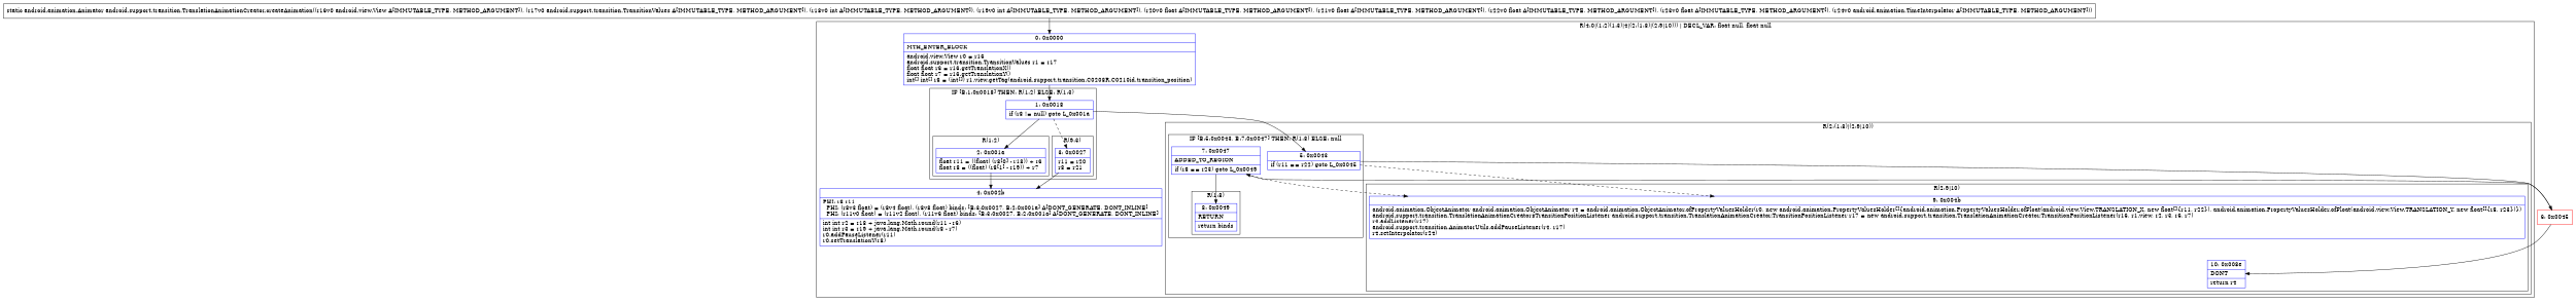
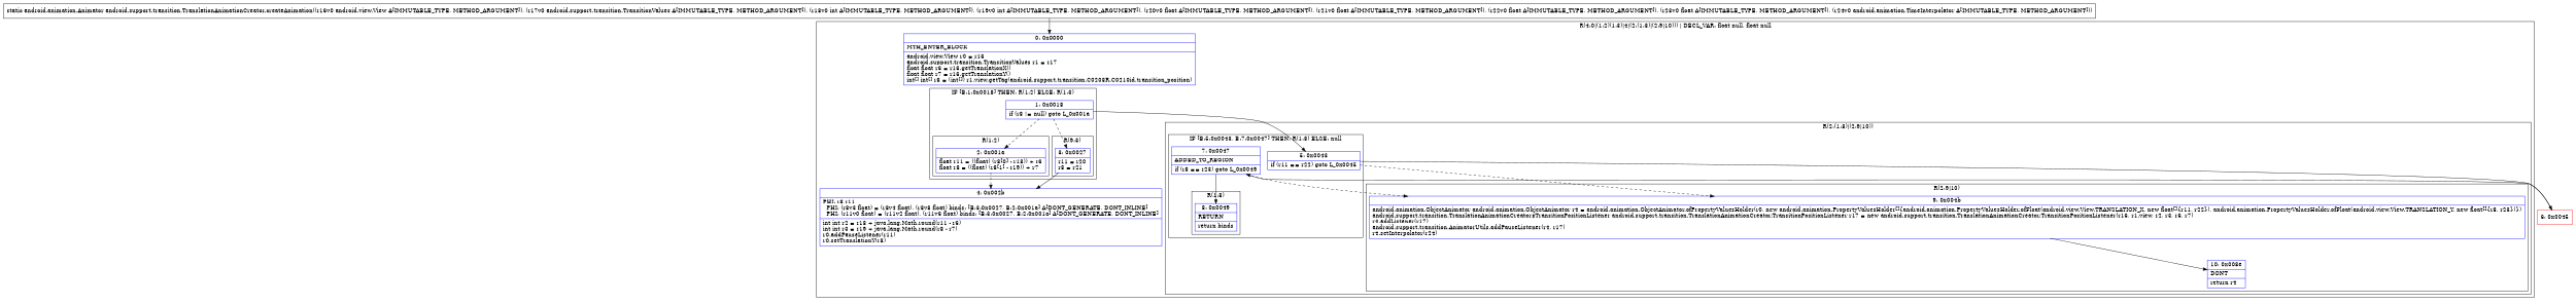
  digraph {
    node [color=blue shape=record]
    n1 [label="{2\:\ 0x001a|float r11 = ((float) (r8[0] \- r18)) + r6\lfloat r8 = ((float) (r8[1] \- r19)) + r7\l}"]
    n2 [label="{3\:\ 0x0027|r11 = r20\lr8 = r21\l}"]
    n3 [label="{1\:\ 0x0018|if (r8 != null) goto L_0x001a\l}"]
    n4 [label="{8\:\ 0x0049|RETURN\l|return binds\l}"]
    n5 [label="{5\:\ 0x0043|if (r11 == r22) goto L_0x0045\l}"]
    n6 [label="{7\:\ 0x0047|ADDED_TO_REGION\l|if (r8 == r23) goto L_0x0049\l}"]
    n7 [label="{9\:\ 0x004b|android.animation.ObjectAnimator android.animation.ObjectAnimator r4 = android.animation.ObjectAnimator.ofPropertyValuesHolder(r0, new android.animation.PropertyValuesHolder[]\{android.animation.PropertyValuesHolder.ofFloat(android.view.View.TRANSLATION_X, new float[]\{r11, r22\}), android.animation.PropertyValuesHolder.ofFloat(android.view.View.TRANSLATION_Y, new float[]\{r8, r23\})\})\landroid.support.transition.TranslationAnimationCreator$TransitionPositionListener android.support.transition.TranslationAnimationCreator.TransitionPositionListener r17 = new android.support.transition.TranslationAnimationCreator.TransitionPositionListener(r16, r1.view, r2, r3, r6, r7)\lr4.addListener(r17)\landroid.support.transition.AnimatorUtils.addPauseListener(r4, r17)\lr4.setInterpolator(r24)\l}"]
    n8 [label="{10\:\ 0x008e|DONT\l|return r4\l}"]
    n9 [label="{0\:\ 0x0000|MTH_ENTER_BLOCK\l|android.view.View r0 = r16\landroid.support.transition.TransitionValues r1 = r17\lfloat float r6 = r16.getTranslationX()\lfloat float r7 = r16.getTranslationY()\lint[] int[] r8 = (int[]) r1.view.getTag(android.support.transition.C0208R.C0210id.transition_position)\l}"]
    n10 [label="{4\:\ 0x002b|PHI: r8 r11 \l  PHI: (r8v3 float) = (r8v4 float), (r8v8 float) binds: [B:3:0x0027, B:2:0x001a] A[DONT_GENERATE, DONT_INLINE]\l  PHI: (r11v0 float) = (r11v2 float), (r11v6 float) binds: [B:3:0x0027, B:2:0x001a] A[DONT_GENERATE, DONT_INLINE]\l|int int r2 = r18 + java.lang.Math.round(r11 \- r6)\lint int r3 = r19 + java.lang.Math.round(r8 \- r7)\lr0.addPauseListener(r11)\lr0.setTranslationY(r8)\l}"]
    n11 [color=red label="{6\:\ 0x0045}"]
    n12 [label="{static android.animation.Animator android.support.transition.TranslationAnimationCreator.createAnimation((r16v0 android.view.View A[IMMUTABLE_TYPE, METHOD_ARGUMENT]), (r17v0 android.support.transition.TransitionValues A[IMMUTABLE_TYPE, METHOD_ARGUMENT]), (r18v0 int A[IMMUTABLE_TYPE, METHOD_ARGUMENT]), (r19v0 int A[IMMUTABLE_TYPE, METHOD_ARGUMENT]), (r20v0 float A[IMMUTABLE_TYPE, METHOD_ARGUMENT]), (r21v0 float A[IMMUTABLE_TYPE, METHOD_ARGUMENT]), (r22v0 float A[IMMUTABLE_TYPE, METHOD_ARGUMENT]), (r23v0 float A[IMMUTABLE_TYPE, METHOD_ARGUMENT]), (r24v0 android.animation.TimeInterpolator A[IMMUTABLE_TYPE, METHOD_ARGUMENT])) }" color=""]
    subgraph cluster_1 {
      label="R(4:0|(1:2)(1:3)|4|(2:(1:8)|(2:9|10))) | DECL_VAR: float null, float null\l"
      n9
      n10
      subgraph cluster_2 {
        label="IF [B:1:0x0018] THEN: R(1:2) ELSE: R(1:3)"
        n3
        subgraph cluster_3 {
          label="R(1:2)"
          n1
        }
        subgraph cluster_4 {
          label="R(9:3)"
          n2
        }
      }
      subgraph cluster_5 {
        label="R(2:(1:8)|(2:9|10))"
        subgraph cluster_6 {
          label="IF [B:5:0x0043, B:7:0x0047] THEN: R(1:8) ELSE: null"
          n5
          n6
          subgraph cluster_7 {
            label="R(1:8)"
            n4
          }
        }
        subgraph cluster_8 {
          label="R(2:9|10)"
          n7
          n8
        }
      }
    }
-   n1 -> n10
+   n1 -> n10 [style=dashed]
    n2 -> n10
-   n3 -> n1
+   n3 -> n1 [style=dashed]
    n3 -> n2 [style=dashed]
    n3 -> n5
    n5 -> n7 [style=dashed]
    n5 -> n11
    n6 -> n4
    n6 -> n7 [style=dashed]
-   n11 -> n8
-   n9 -> n3
+   n7 -> n8
    n11 -> n6
    n12 -> n9
  }
